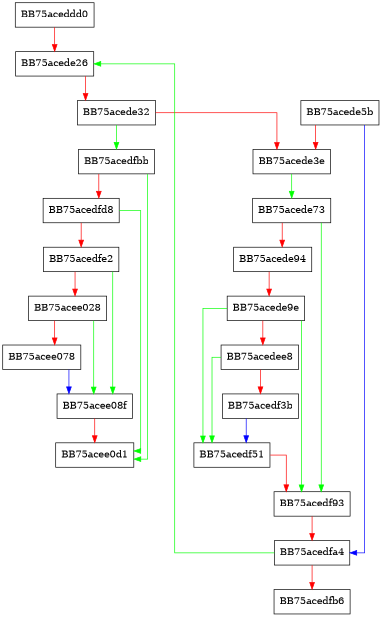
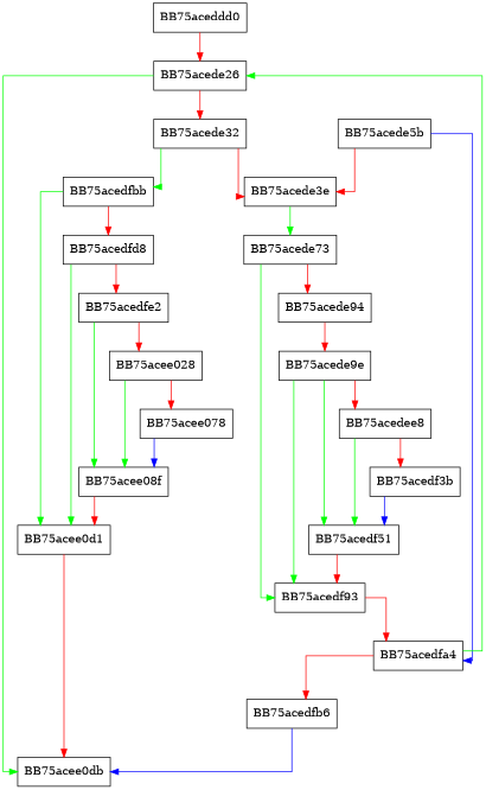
  digraph {
    splines=ortho
    node [shape=box]
    edge [color=red]
    BB75aceddd0
    BB75acede26
+   BB75acee0db
    BB75acede32
    BB75acedfbb
    BB75acede3e
    BB75acee0d1
    BB75acedfd8
    BB75acede73
    BB75acedfe2
    BB75acedf93
    BB75acede94
    BB75acede5b
    BB75acedfa4
    BB75acede9e
    BB75acedfb6
    BB75acedf51
    BB75acedee8
    BB75acedf3b
    BB75acee08f
    BB75acee028
    BB75acee078
    BB75aceddd0 -> BB75acede26
+   BB75acede26 -> BB75acee0db [color=green]
    BB75acede26 -> BB75acede32
    BB75acede32 -> BB75acedfbb [color=green]
    BB75acede32 -> BB75acede3e
    BB75acedfbb -> BB75acee0d1 [color=green]
    BB75acedfbb -> BB75acedfd8
    BB75acede3e -> BB75acede73 [color=green]
+   BB75acee0d1 -> BB75acee0db
    BB75acedfd8 -> BB75acee0d1 [color=green]
    BB75acedfd8 -> BB75acedfe2
    BB75acede73 -> BB75acedf93 [color=green]
    BB75acede73 -> BB75acede94
    BB75acedfe2 -> BB75acee08f [color=green]
    BB75acedfe2 -> BB75acee028
    BB75acedf93 -> BB75acedfa4
    BB75acede94 -> BB75acede9e
    BB75acede5b -> BB75acede3e
    BB75acede5b -> BB75acedfa4 [color=blue]
    BB75acedfa4 -> BB75acede26 [color=green]
    BB75acedfa4 -> BB75acedfb6
    BB75acede9e -> BB75acedf93 [color=green]
    BB75acede9e -> BB75acedf51 [color=green]
    BB75acede9e -> BB75acedee8
+   BB75acedfb6 -> BB75acee0db [color=blue]
    BB75acedf51 -> BB75acedf93
    BB75acedee8 -> BB75acedf51 [color=green]
    BB75acedee8 -> BB75acedf3b
    BB75acedf3b -> BB75acedf51 [color=blue]
    BB75acee08f -> BB75acee0d1
    BB75acee028 -> BB75acee08f [color=green]
    BB75acee028 -> BB75acee078
    BB75acee078 -> BB75acee08f [color=blue]
  }
